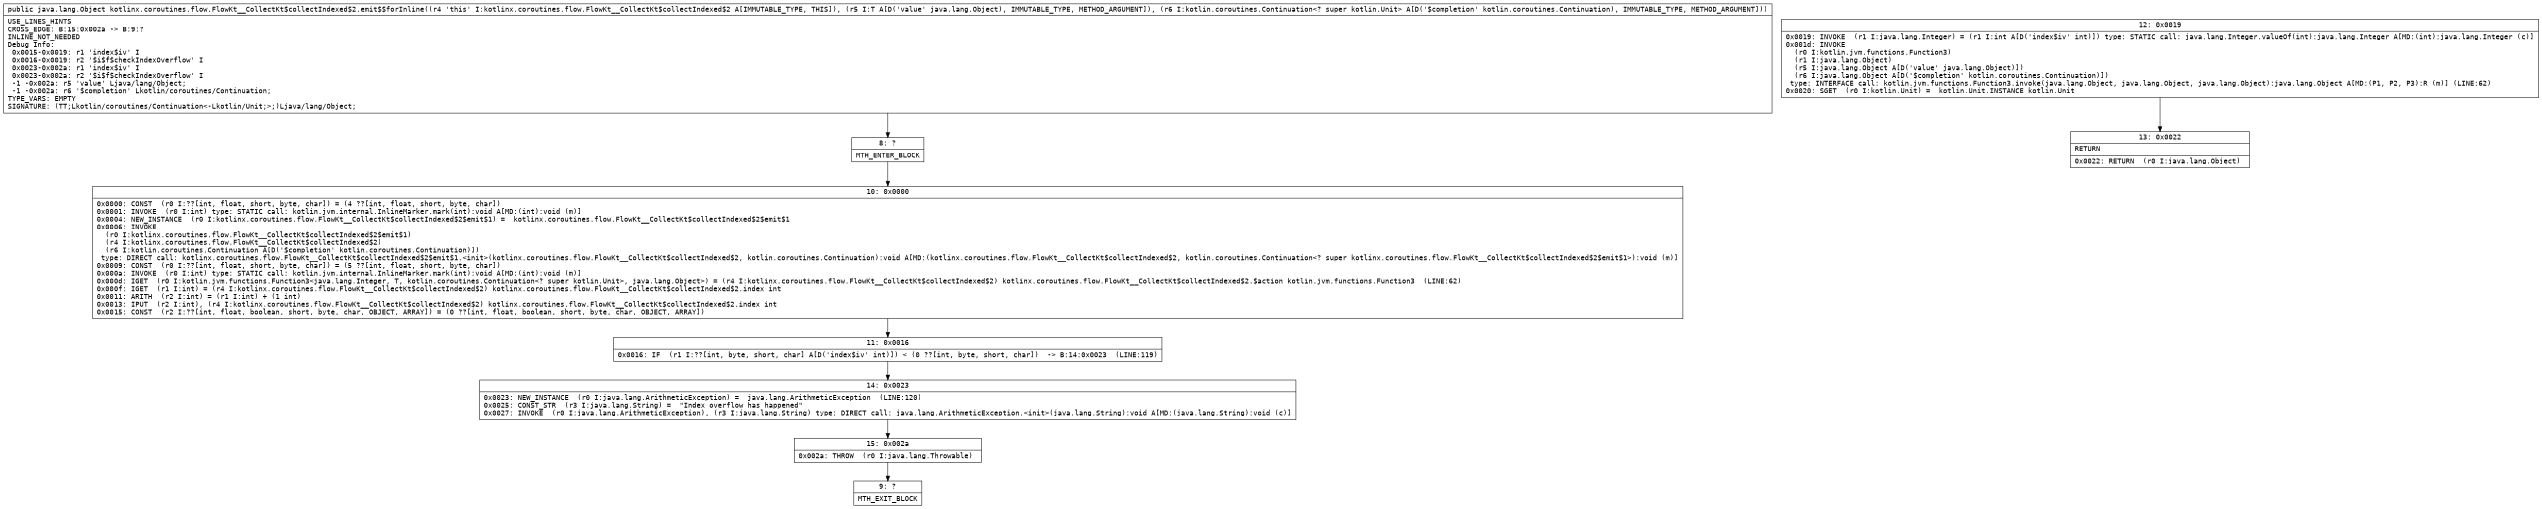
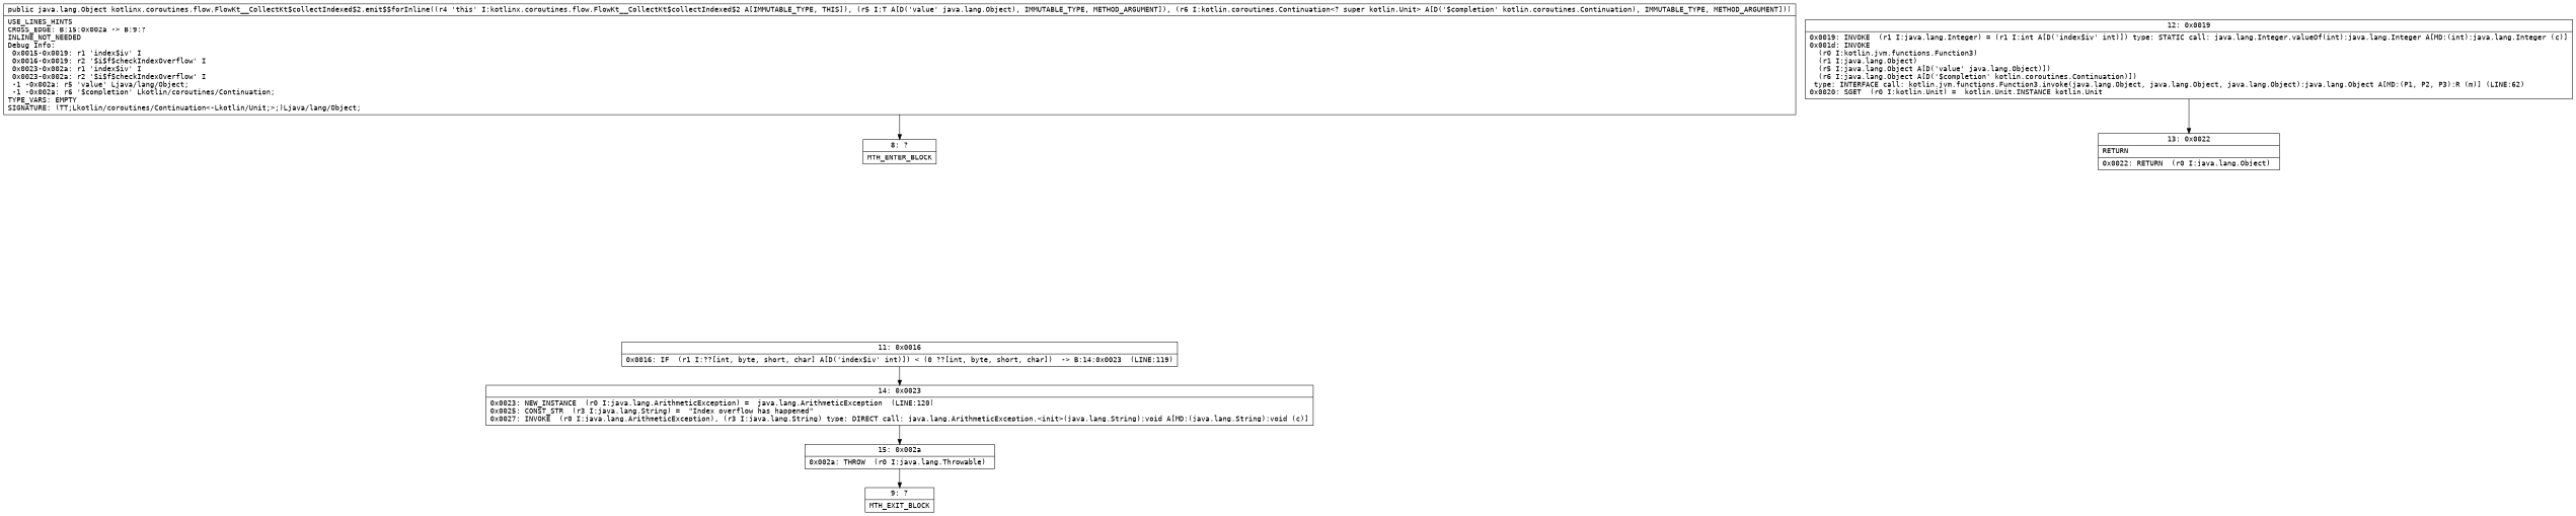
  digraph {
    fontname="DejaVu Sans Mono"
    node [fontname="DejaVu Sans Mono" shape=record]
    edge [fontname="DejaVu Sans Mono"]
    n1 [label="{8\:\ ?|MTH_ENTER_BLOCK\l}"]
-   n2 [label="{10\:\ 0x0000|0x0000: CONST  (r0 I:??[int, float, short, byte, char]) = (4 ??[int, float, short, byte, char]) \l0x0001: INVOKE  (r0 I:int) type: STATIC call: kotlin.jvm.internal.InlineMarker.mark(int):void A[MD:(int):void (m)]\l0x0004: NEW_INSTANCE  (r0 I:kotlinx.coroutines.flow.FlowKt__CollectKt$collectIndexed$2$emit$1) =  kotlinx.coroutines.flow.FlowKt__CollectKt$collectIndexed$2$emit$1 \l0x0006: INVOKE  \l  (r0 I:kotlinx.coroutines.flow.FlowKt__CollectKt$collectIndexed$2$emit$1)\l  (r4 I:kotlinx.coroutines.flow.FlowKt__CollectKt$collectIndexed$2)\l  (r6 I:kotlin.coroutines.Continuation A[D('$completion' kotlin.coroutines.Continuation)])\l type: DIRECT call: kotlinx.coroutines.flow.FlowKt__CollectKt$collectIndexed$2$emit$1.\<init\>(kotlinx.coroutines.flow.FlowKt__CollectKt$collectIndexed$2, kotlin.coroutines.Continuation):void A[MD:(kotlinx.coroutines.flow.FlowKt__CollectKt$collectIndexed$2, kotlin.coroutines.Continuation\<? super kotlinx.coroutines.flow.FlowKt__CollectKt$collectIndexed$2$emit$1\>):void (m)]\l0x0009: CONST  (r0 I:??[int, float, short, byte, char]) = (5 ??[int, float, short, byte, char]) \l0x000a: INVOKE  (r0 I:int) type: STATIC call: kotlin.jvm.internal.InlineMarker.mark(int):void A[MD:(int):void (m)]\l0x000d: IGET  (r0 I:kotlin.jvm.functions.Function3\<java.lang.Integer, T, kotlin.coroutines.Continuation\<? super kotlin.Unit\>, java.lang.Object\>) = (r4 I:kotlinx.coroutines.flow.FlowKt__CollectKt$collectIndexed$2) kotlinx.coroutines.flow.FlowKt__CollectKt$collectIndexed$2.$action kotlin.jvm.functions.Function3  (LINE:62)\l0x000f: IGET  (r1 I:int) = (r4 I:kotlinx.coroutines.flow.FlowKt__CollectKt$collectIndexed$2) kotlinx.coroutines.flow.FlowKt__CollectKt$collectIndexed$2.index int \l0x0011: ARITH  (r2 I:int) = (r1 I:int) + (1 int) \l0x0013: IPUT  (r2 I:int), (r4 I:kotlinx.coroutines.flow.FlowKt__CollectKt$collectIndexed$2) kotlinx.coroutines.flow.FlowKt__CollectKt$collectIndexed$2.index int \l0x0015: CONST  (r2 I:??[int, float, boolean, short, byte, char, OBJECT, ARRAY]) = (0 ??[int, float, boolean, short, byte, char, OBJECT, ARRAY]) \l}"]
    n3 [label="{11\:\ 0x0016|0x0016: IF  (r1 I:??[int, byte, short, char] A[D('index$iv' int)]) \< (0 ??[int, byte, short, char])  \-\> B:14:0x0023  (LINE:119)\l}"]
    n4 [label="{14\:\ 0x0023|0x0023: NEW_INSTANCE  (r0 I:java.lang.ArithmeticException) =  java.lang.ArithmeticException  (LINE:120)\l0x0025: CONST_STR  (r3 I:java.lang.String) =  \"Index overflow has happened\" \l0x0027: INVOKE  (r0 I:java.lang.ArithmeticException), (r3 I:java.lang.String) type: DIRECT call: java.lang.ArithmeticException.\<init\>(java.lang.String):void A[MD:(java.lang.String):void (c)]\l}"]
    n5 [label="{12\:\ 0x0019|0x0019: INVOKE  (r1 I:java.lang.Integer) = (r1 I:int A[D('index$iv' int)]) type: STATIC call: java.lang.Integer.valueOf(int):java.lang.Integer A[MD:(int):java.lang.Integer (c)]\l0x001d: INVOKE  \l  (r0 I:kotlin.jvm.functions.Function3)\l  (r1 I:java.lang.Object)\l  (r5 I:java.lang.Object A[D('value' java.lang.Object)])\l  (r6 I:java.lang.Object A[D('$completion' kotlin.coroutines.Continuation)])\l type: INTERFACE call: kotlin.jvm.functions.Function3.invoke(java.lang.Object, java.lang.Object, java.lang.Object):java.lang.Object A[MD:(P1, P2, P3):R (m)] (LINE:62)\l0x0020: SGET  (r0 I:kotlin.Unit) =  kotlin.Unit.INSTANCE kotlin.Unit \l}"]
    n6 [label="{13\:\ 0x0022|RETURN\l|0x0022: RETURN  (r0 I:java.lang.Object) \l}"]
    n7 [label="{15\:\ 0x002a|0x002a: THROW  (r0 I:java.lang.Throwable) \l}"]
    n8 [label="{9\:\ ?|MTH_EXIT_BLOCK\l}"]
    n9 [label="{public java.lang.Object kotlinx.coroutines.flow.FlowKt__CollectKt$collectIndexed$2.emit$$forInline((r4 'this' I:kotlinx.coroutines.flow.FlowKt__CollectKt$collectIndexed$2 A[IMMUTABLE_TYPE, THIS]), (r5 I:T A[D('value' java.lang.Object), IMMUTABLE_TYPE, METHOD_ARGUMENT]), (r6 I:kotlin.coroutines.Continuation\<? super kotlin.Unit\> A[D('$completion' kotlin.coroutines.Continuation), IMMUTABLE_TYPE, METHOD_ARGUMENT]))  | USE_LINES_HINTS\lCROSS_EDGE: B:15:0x002a \-\> B:9:?\lINLINE_NOT_NEEDED\lDebug Info:\l  0x0015\-0x0019: r1 'index$iv' I\l  0x0016\-0x0019: r2 '$i$f$checkIndexOverflow' I\l  0x0023\-0x002a: r1 'index$iv' I\l  0x0023\-0x002a: r2 '$i$f$checkIndexOverflow' I\l  \-1 \-0x002a: r5 'value' Ljava\/lang\/Object;\l  \-1 \-0x002a: r6 '$completion' Lkotlin\/coroutines\/Continuation;\lTYPE_VARS: EMPTY\lSIGNATURE: (TT;Lkotlin\/coroutines\/Continuation\<\-Lkotlin\/Unit;\>;)Ljava\/lang\/Object;\l}"]
-   n1 -> n2
-   n2 -> n3
    n3 -> n4
    n4 -> n7
    n5 -> n6
    n7 -> n8
    n9 -> n1
  }
